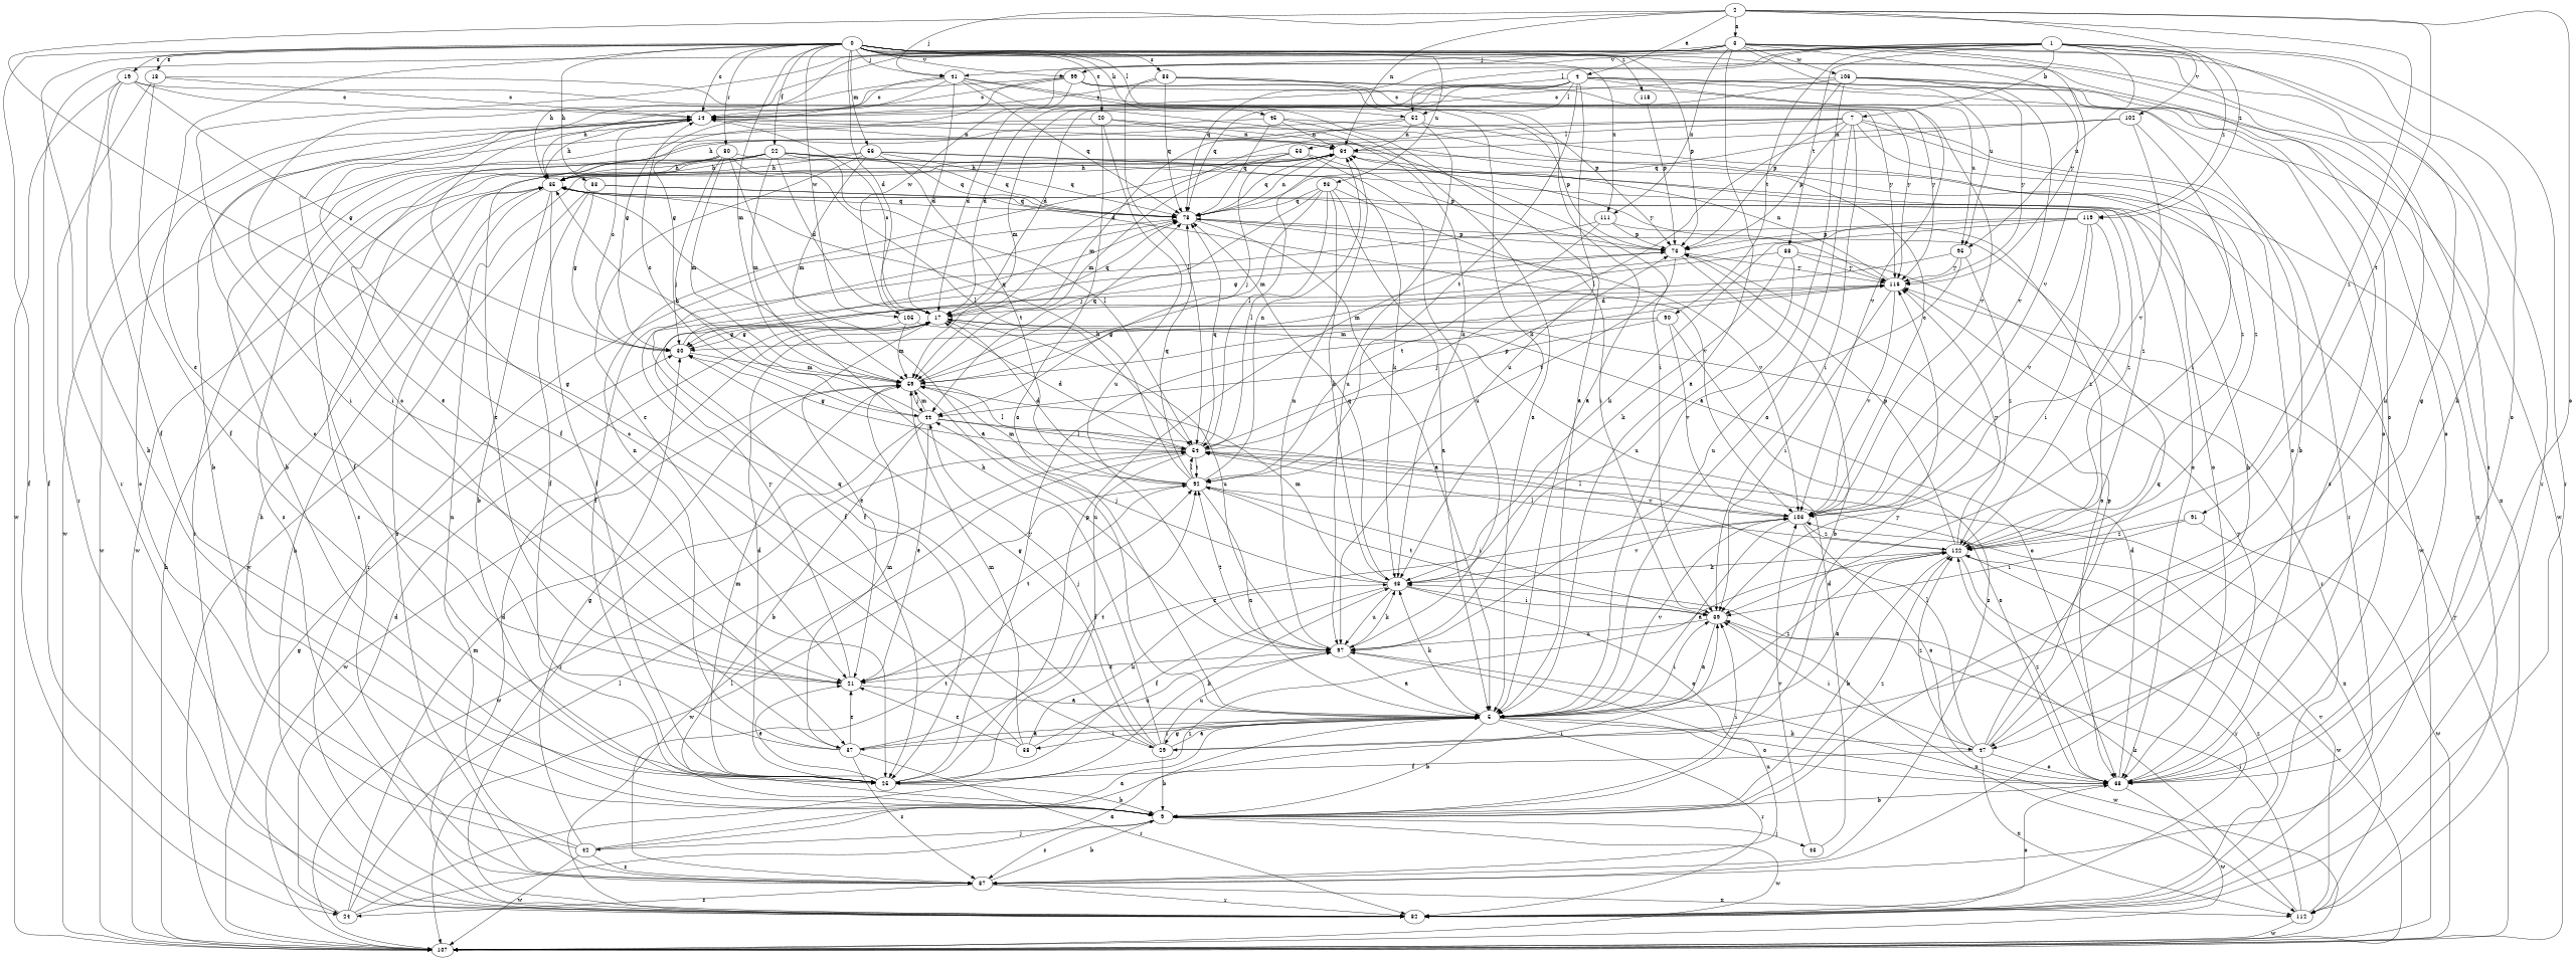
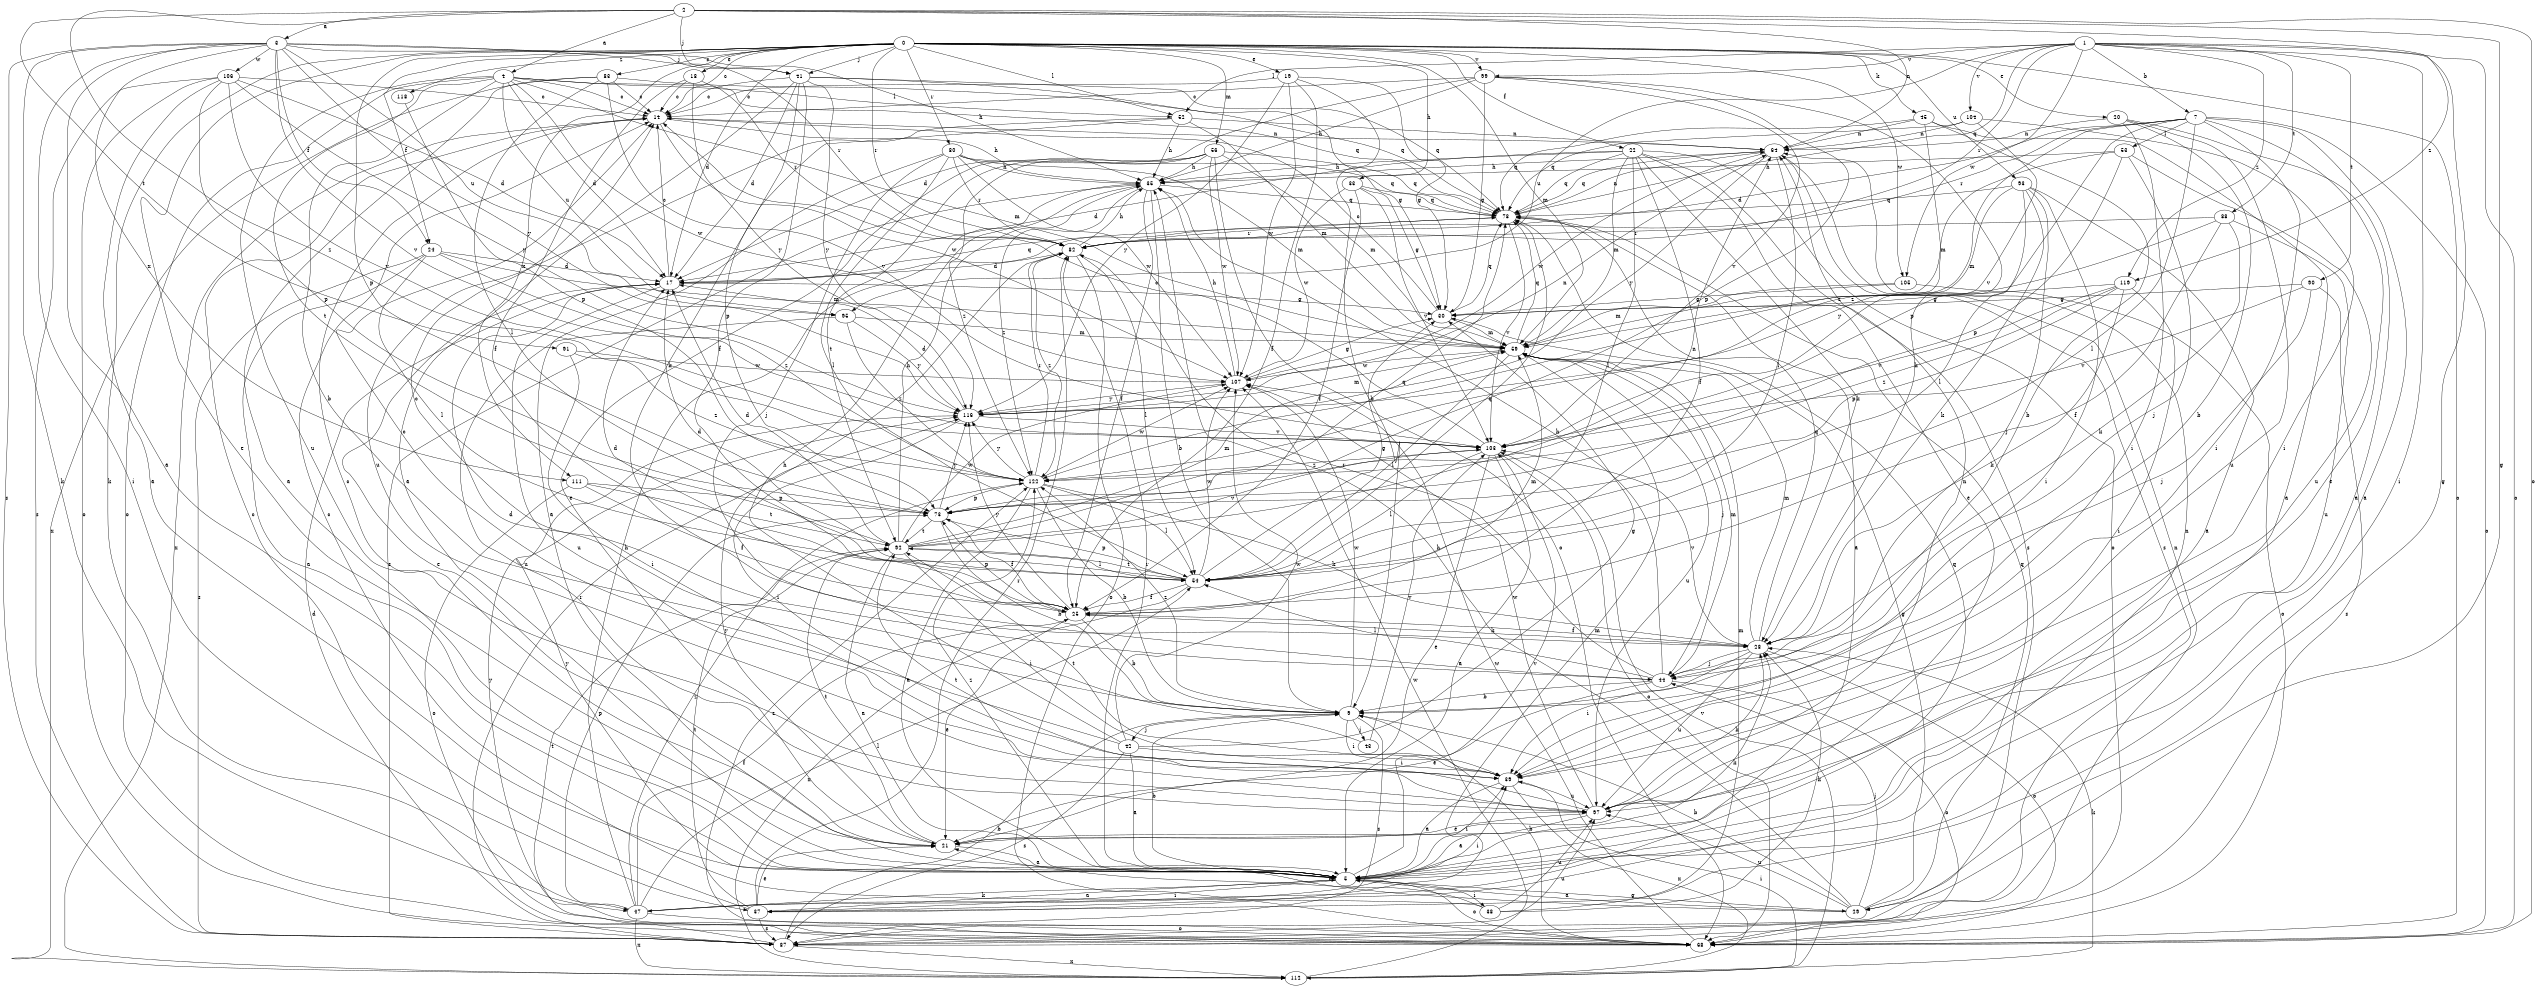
  strict digraph {
    0
    14
    17
    18
    19
    20
    21
    22
    24
    33
    41
    45
    47
    52
    56
    59
    68
    73
    80
    82
    83
    93
    99
    105
    111
    118
    64
    35
    107
    112
    78
    97
    30
    116
    25
    9
    5
    39
    92
    87
-   48
+   48 [label=28]
    54
    122
    103
    44
    1
    7
    29
    37
    88
    90
    95
-   102
+   102 [label=104]
    119
    53
    2
    3
    4
    91
    106
    38
    42
    43
    0 -> 14 [label=c]
    0 -> 17 [label=d]
    0 -> 18 [label=e]
    0 -> 19 [label=e]
    0 -> 20 [label=e]
    0 -> 21 [label=e]
    0 -> 22 [label=f]
    0 -> 24 [label=f]
    0 -> 33 [label=h]
    0 -> 41 [label=j]
    0 -> 45 [label=k]
    0 -> 47 [label=k]
    0 -> 52 [label=l]
    0 -> 56 [label=m]
    0 -> 59 [label=m]
    0 -> 68 [label=o]
    0 -> 73 [label=p]
    0 -> 80 [label=r]
    0 -> 82 [label=r]
    0 -> 83 [label=s]
    0 -> 93 [label=u]
    0 -> 99 [label=v]
    0 -> 105 [label=w]
    0 -> 111 [label=x]
    0 -> 118 [label=z]
    14 -> 64 [label=n]
    14 -> 35 [label=h]
    14 -> 107 [label=w]
    14 -> 112 [label=x]
    17 -> 14 [label=c]
    17 -> 21 [label=e]
    17 -> 78 [label=q]
    17 -> 97 [label=u]
    17 -> 30 [label=g]
    18 -> 14 [label=c]
    18 -> 82 [label=r]
    18 -> 116 [label=y]
    18 -> 25 [label=f]
    19 -> 14 [label=c]
    19 -> 107 [label=w]
    19 -> 30 [label=g]
    19 -> 116 [label=y]
    19 -> 25 [label=f]
    19 -> 9 [label=b]
    20 -> 64 [label=n]
    20 -> 97 [label=u]
    20 -> 9 [label=b]
    20 -> 5 [label=a]
    20 -> 39 [label=i]
    21 -> 14 [label=c]
    21 -> 116 [label=y]
    21 -> 5 [label=a]
    21 -> 92 [label=t]
    22 -> 17 [label=d]
    22 -> 21 [label=e]
    22 -> 59 [label=m]
    22 -> 68 [label=o]
    22 -> 35 [label=h]
    22 -> 78 [label=q]
    22 -> 25 [label=f]
    22 -> 87 [label=s]
    22 -> 48 [label=k]
    22 -> 54 [label=l]
    24 -> 17 [label=d]
    24 -> 59 [label=m]
    24 -> 5 [label=a]
-   87 -> 24 [label=s]
+   24 -> 87 [label=s]
    24 -> 54 [label=l]
    24 -> 122 [label=z]
    33 -> 107 [label=w]
    33 -> 78 [label=q]
    33 -> 30 [label=g]
    33 -> 25 [label=f]
    33 -> 103 [label=v]
    41 -> 14 [label=c]
    41 -> 17 [label=d]
    41 -> 78 [label=q]
    41 -> 30 [label=g]
    41 -> 116 [label=y]
    41 -> 25 [label=f]
    41 -> 5 [label=a]
    41 -> 48 [label=k]
    45 -> 64 [label=n]
    45 -> 78 [label=q]
    45 -> 9 [label=b]
    45 -> 5 [label=a]
    45 -> 122 [label=z]
    47 -> 68 [label=o]
    47 -> 73 [label=p]
    47 -> 35 [label=h]
    47 -> 112 [label=x]
    47 -> 78 [label=q]
    47 -> 25 [label=f]
    47 -> 39 [label=i]
    47 -> 54 [label=l]
    47 -> 122 [label=z]
    52 -> 59 [label=m]
    52 -> 73 [label=p]
    52 -> 64 [label=n]
    52 -> 35 [label=h]
    52 -> 97 [label=u]
    56 -> 21 [label=e]
    56 -> 59 [label=m]
    56 -> 68 [label=o]
    56 -> 35 [label=h]
    56 -> 107 [label=w]
    56 -> 78 [label=q]
    56 -> 92 [label=t]
    56 -> 122 [label=z]
    59 -> 107 [label=w]
    59 -> 78 [label=q]
    59 -> 97 [label=u]
    59 -> 54 [label=l]
    59 -> 44 [label=j]
    68 -> 17 [label=d]
    68 -> 107 [label=w]
    68 -> 116 [label=y]
    68 -> 9 [label=b]
    68 -> 122 [label=z]
    73 -> 116 [label=y]
    73 -> 25 [label=f]
    73 -> 9 [label=b]
    73 -> 92 [label=t]
    80 -> 59 [label=m]
    80 -> 82 [label=r]
    80 -> 35 [label=h]
    80 -> 107 [label=w]
    80 -> 78 [label=q]
    80 -> 5 [label=a]
    80 -> 54 [label=l]
    80 -> 44 [label=j]
    82 -> 17 [label=d]
    82 -> 68 [label=o]
    82 -> 35 [label=h]
    82 -> 54 [label=l]
    82 -> 122 [label=z]
    83 -> 14 [label=c]
    83 -> 112 [label=x]
    83 -> 78 [label=q]
    83 -> 5 [label=a]
    83 -> 54 [label=l]
    83 -> 103 [label=v]
    93 -> 59 [label=m]
    93 -> 78 [label=q]
    93 -> 5 [label=a]
    93 -> 39 [label=i]
    93 -> 48 [label=k]
    93 -> 54 [label=l]
    93 -> 44 [label=j]
    99 -> 14 [label=c]
    99 -> 17 [label=d]
    99 -> 73 [label=p]
    99 -> 35 [label=h]
    99 -> 30 [label=g]
    99 -> 48 [label=k]
    99 -> 103 [label=v]
    105 -> 59 [label=m]
    105 -> 68 [label=o]
    105 -> 30 [label=g]
    111 -> 68 [label=o]
    111 -> 73 [label=p]
    111 -> 25 [label=f]
    111 -> 92 [label=t]
    118 -> 73 [label=p]
    64 -> 35 [label=h]
    64 -> 107 [label=w]
    64 -> 78 [label=q]
    64 -> 116 [label=y]
    64 -> 87 [label=s]
    64 -> 54 [label=l]
    35 -> 78 [label=q]
    35 -> 25 [label=f]
    35 -> 9 [label=b]
    35 -> 87 [label=s]
    35 -> 122 [label=z]
    107 -> 35 [label=h]
    107 -> 30 [label=g]
    107 -> 116 [label=y]
    112 -> 107 [label=w]
    112 -> 39 [label=i]
    112 -> 48 [label=k]
    112 -> 103 [label=v]
-   78 -> 73 [label=p]
    78 -> 82 [label=r]
    78 -> 64 [label=n]
    78 -> 5 [label=a]
    78 -> 103 [label=v]
    97 -> 21 [label=e]
    97 -> 64 [label=n]
    97 -> 107 [label=w]
    97 -> 5 [label=a]
    97 -> 92 [label=t]
    97 -> 48 [label=k]
    30 -> 14 [label=c]
    30 -> 59 [label=m]
    30 -> 78 [label=q]
    116 -> 17 [label=d]
    116 -> 59 [label=m]
    116 -> 64 [label=n]
    116 -> 39 [label=i]
    116 -> 103 [label=v]
    25 -> 17 [label=d]
    25 -> 21 [label=e]
    25 -> 59 [label=m]
    25 -> 73 [label=p]
    25 -> 116 [label=y]
    25 -> 9 [label=b]
    25 -> 48 [label=k]
    9 -> 107 [label=w]
    9 -> 39 [label=i]
    9 -> 87 [label=s]
    9 -> 122 [label=z]
    9 -> 42 [label=j]
    9 -> 43 [label=j]
    5 -> 47 [label=k]
    5 -> 68 [label=o]
    5 -> 82 [label=r]
    5 -> 9 [label=b]
    5 -> 39 [label=i]
    5 -> 48 [label=k]
    5 -> 122 [label=z]
    5 -> 103 [label=v]
    5 -> 29 [label=g]
    5 -> 37 [label=i]
    5 -> 38 [label=i]
    39 -> 112 [label=x]
    39 -> 97 [label=u]
    39 -> 5 [label=a]
    39 -> 92 [label=t]
    92 -> 17 [label=d]
    92 -> 59 [label=m]
    92 -> 64 [label=n]
    92 -> 35 [label=h]
    92 -> 107 [label=w]
    92 -> 78 [label=q]
    92 -> 5 [label=a]
    92 -> 39 [label=i]
    92 -> 54 [label=l]
    92 -> 103 [label=v]
    87 -> 82 [label=r]
    87 -> 64 [label=n]
    87 -> 112 [label=x]
    87 -> 97 [label=u]
    87 -> 9 [label=b]
    87 -> 92 [label=t]
    48 -> 59 [label=m]
    48 -> 68 [label=o]
    48 -> 78 [label=q]
    48 -> 97 [label=u]
    48 -> 25 [label=f]
    48 -> 39 [label=i]
    48 -> 103 [label=v]
    48 -> 44 [label=j]
    54 -> 17 [label=d]
    54 -> 73 [label=p]
    54 -> 107 [label=w]
    54 -> 112 [label=x]
    54 -> 78 [label=q]
    54 -> 30 [label=g]
    54 -> 25 [label=f]
    54 -> 92 [label=t]
    122 -> 73 [label=p]
    122 -> 82 [label=r]
    122 -> 107 [label=w]
    122 -> 116 [label=y]
    122 -> 9 [label=b]
    122 -> 5 [label=a]
    122 -> 48 [label=k]
    122 -> 54 [label=l]
    103 -> 14 [label=c]
    103 -> 21 [label=e]
    103 -> 68 [label=o]
    103 -> 5 [label=a]
    103 -> 54 [label=l]
    103 -> 122 [label=z]
    44 -> 14 [label=c]
    44 -> 21 [label=e]
    44 -> 59 [label=m]
    44 -> 68 [label=o]
    44 -> 82 [label=r]
    44 -> 35 [label=h]
    44 -> 9 [label=b]
    44 -> 54 [label=l]
    1 -> 52 [label=l]
    1 -> 68 [label=o]
    1 -> 82 [label=r]
    1 -> 99 [label=v]
    1 -> 105 [label=w]
    1 -> 78 [label=q]
    1 -> 7 [label=b]
    1 -> 29 [label=g]
    1 -> 37 [label=i]
    1 -> 88 [label=t]
    1 -> 90 [label=t]
    1 -> 95 [label=u]
    1 -> 102 [label=v]
    1 -> 119 [label=z]
    7 -> 17 [label=d]
    7 -> 21 [label=e]
    7 -> 68 [label=o]
    7 -> 73 [label=p]
    7 -> 82 [label=r]
    7 -> 5 [label=a]
    7 -> 39 [label=i]
    7 -> 54 [label=l]
    7 -> 122 [label=z]
    7 -> 53 [label=l]
    29 -> 35 [label=h]
    29 -> 78 [label=q]
    29 -> 97 [label=u]
    29 -> 30 [label=g]
    29 -> 116 [label=y]
    29 -> 9 [label=b]
    29 -> 5 [label=a]
    29 -> 44 [label=j]
    37 -> 14 [label=c]
    37 -> 21 [label=e]
    37 -> 59 [label=m]
    37 -> 82 [label=r]
    37 -> 64 [label=n]
    37 -> 5 [label=a]
    37 -> 92 [label=t]
    37 -> 87 [label=s]
    88 -> 82 [label=r]
    88 -> 97 [label=u]
    88 -> 116 [label=y]
    88 -> 25 [label=f]
    88 -> 48 [label=k]
    90 -> 30 [label=g]
    90 -> 87 [label=s]
    90 -> 103 [label=v]
    90 -> 44 [label=j]
    95 -> 59 [label=m]
    95 -> 97 [label=u]
    95 -> 116 [label=y]
    95 -> 122 [label=z]
    102 -> 64 [label=n]
    102 -> 78 [label=q]
    102 -> 39 [label=i]
    102 -> 103 [label=v]
    119 -> 73 [label=p]
    119 -> 30 [label=g]
    119 -> 39 [label=i]
    119 -> 48 [label=k]
    119 -> 122 [label=z]
    119 -> 103 [label=v]
    53 -> 59 [label=m]
    53 -> 73 [label=p]
    53 -> 35 [label=h]
    53 -> 97 [label=u]
    53 -> 44 [label=j]
    2 -> 41 [label=j]
    2 -> 68 [label=o]
    2 -> 64 [label=n]
    2 -> 122 [label=z]
    2 -> 29 [label=g]
    2 -> 119 [label=z]
    2 -> 3 [label=a]
    2 -> 4 [label=a]
    2 -> 91 [label=t]
    3 -> 24 [label=f]
    3 -> 41 [label=j]
    3 -> 47 [label=k]
    3 -> 82 [label=r]
    3 -> 111 [label=x]
    3 -> 35 [label=h]
    3 -> 116 [label=y]
    3 -> 5 [label=a]
    3 -> 87 [label=s]
    3 -> 103 [label=v]
    3 -> 37 [label=i]
    3 -> 95 [label=u]
    3 -> 106 [label=w]
    4 -> 14 [label=c]
    4 -> 17 [label=d]
    4 -> 52 [label=l]
    4 -> 59 [label=m]
    4 -> 68 [label=o]
    4 -> 107 [label=w]
    4 -> 78 [label=q]
    4 -> 97 [label=u]
    4 -> 9 [label=b]
    4 -> 92 [label=t]
    4 -> 95 [label=u]
    91 -> 107 [label=w]
    91 -> 39 [label=i]
    91 -> 122 [label=z]
    106 -> 14 [label=c]
    106 -> 17 [label=d]
    106 -> 68 [label=o]
    106 -> 73 [label=p]
    106 -> 116 [label=y]
    106 -> 5 [label=a]
    106 -> 87 [label=s]
    106 -> 103 [label=v]
    38 -> 14 [label=c]
    38 -> 21 [label=e]
    38 -> 59 [label=m]
    38 -> 97 [label=u]
    38 -> 48 [label=k]
    42 -> 14 [label=c]
    42 -> 35 [label=h]
    42 -> 107 [label=w]
    42 -> 30 [label=g]
    42 -> 5 [label=a]
    42 -> 39 [label=i]
    42 -> 87 [label=s]
    43 -> 17 [label=d]
    43 -> 103 [label=v]
  }
